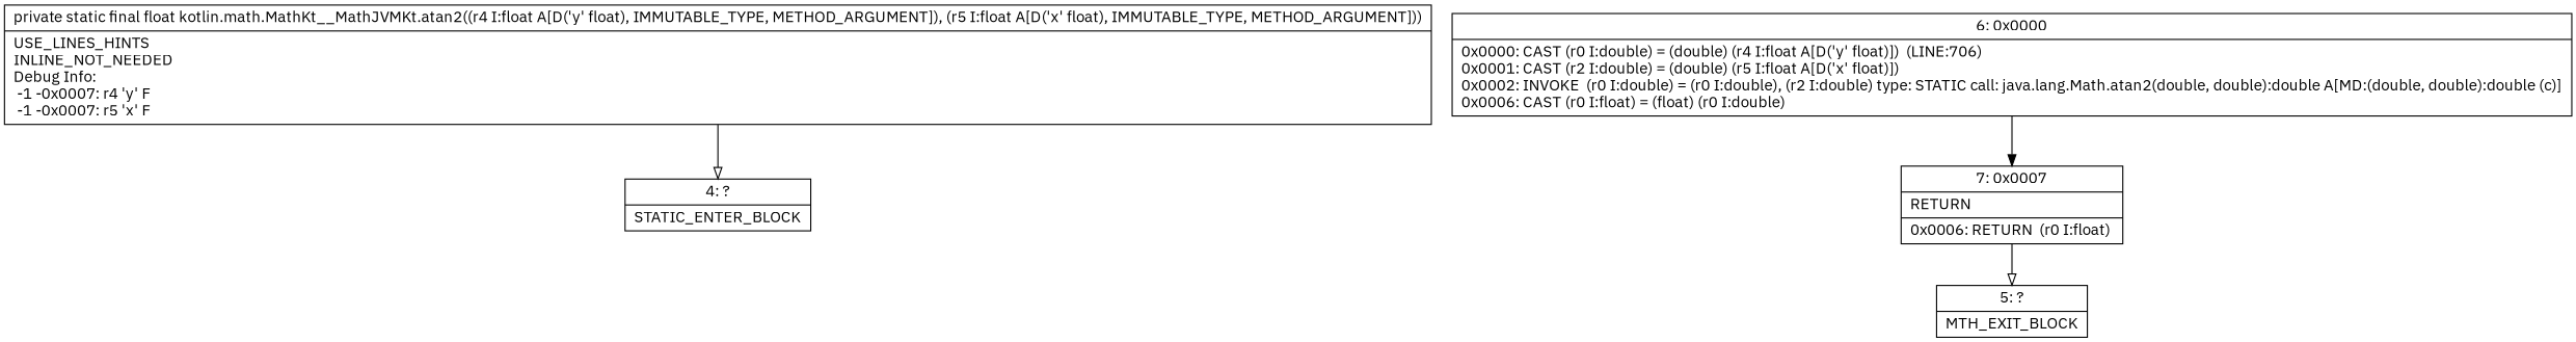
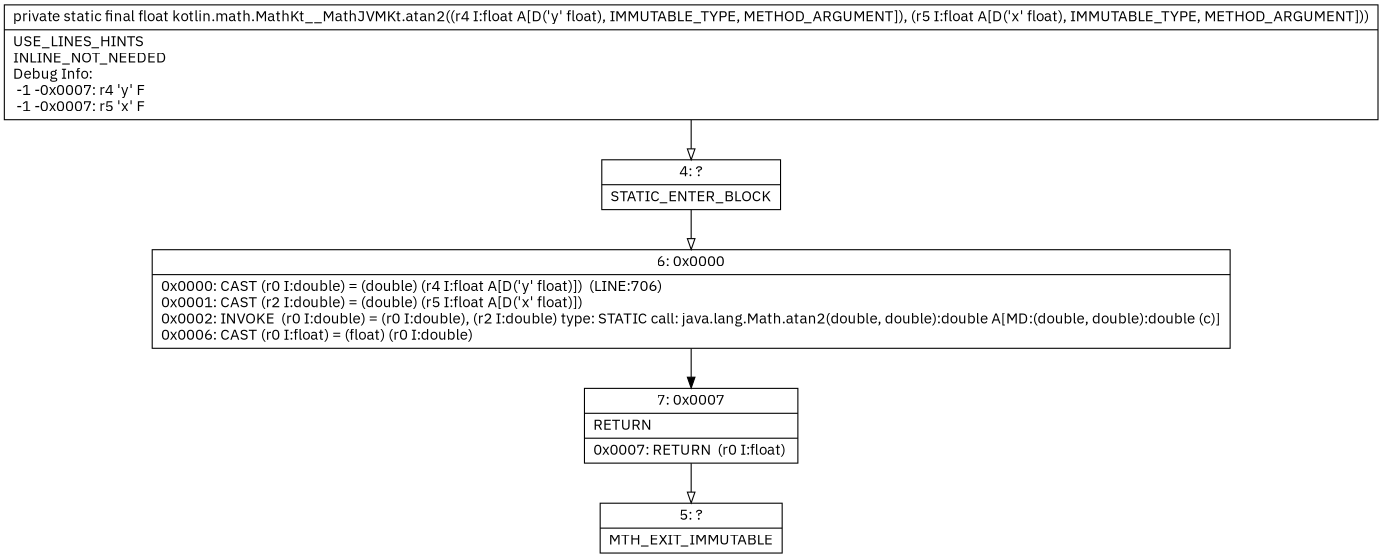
  digraph {
    fontname="IBM Plex Sans"
    node [fontname="IBM Plex Sans" shape=record]
    edge [arrowhead=onormal fontname="IBM Plex Sans"]
    n1 [label="{4\:\ ?|STATIC_ENTER_BLOCK\l}"]
    n2 [label="{6\:\ 0x0000|0x0000: CAST (r0 I:double) = (double) (r4 I:float A[D('y' float)])  (LINE:706)\l0x0001: CAST (r2 I:double) = (double) (r5 I:float A[D('x' float)]) \l0x0002: INVOKE  (r0 I:double) = (r0 I:double), (r2 I:double) type: STATIC call: java.lang.Math.atan2(double, double):double A[MD:(double, double):double (c)]\l0x0006: CAST (r0 I:float) = (float) (r0 I:double) \l}"]
-   n3 [label="{7\:\ 0x0007|RETURN\l|0x0006: RETURN  (r0 I:float) \l}"]
-   n4 [label="{5\:\ ?|MTH_EXIT_BLOCK\l}"]
+   n3 [label="{7\:\ 0x0007|RETURN\l|0x0007: RETURN  (r0 I:float) \l}"]
+   n4 [label="{5\:\ ?|MTH_EXIT_IMMUTABLE\l}"]
    n5 [label="{private static final float kotlin.math.MathKt__MathJVMKt.atan2((r4 I:float A[D('y' float), IMMUTABLE_TYPE, METHOD_ARGUMENT]), (r5 I:float A[D('x' float), IMMUTABLE_TYPE, METHOD_ARGUMENT]))  | USE_LINES_HINTS\lINLINE_NOT_NEEDED\lDebug Info:\l  \-1 \-0x0007: r4 'y' F\l  \-1 \-0x0007: r5 'x' F\l}"]
+   n1 -> n2
    n2 -> n3 [arrowhead=normal]
    n3 -> n4
    n5 -> n1
  }
